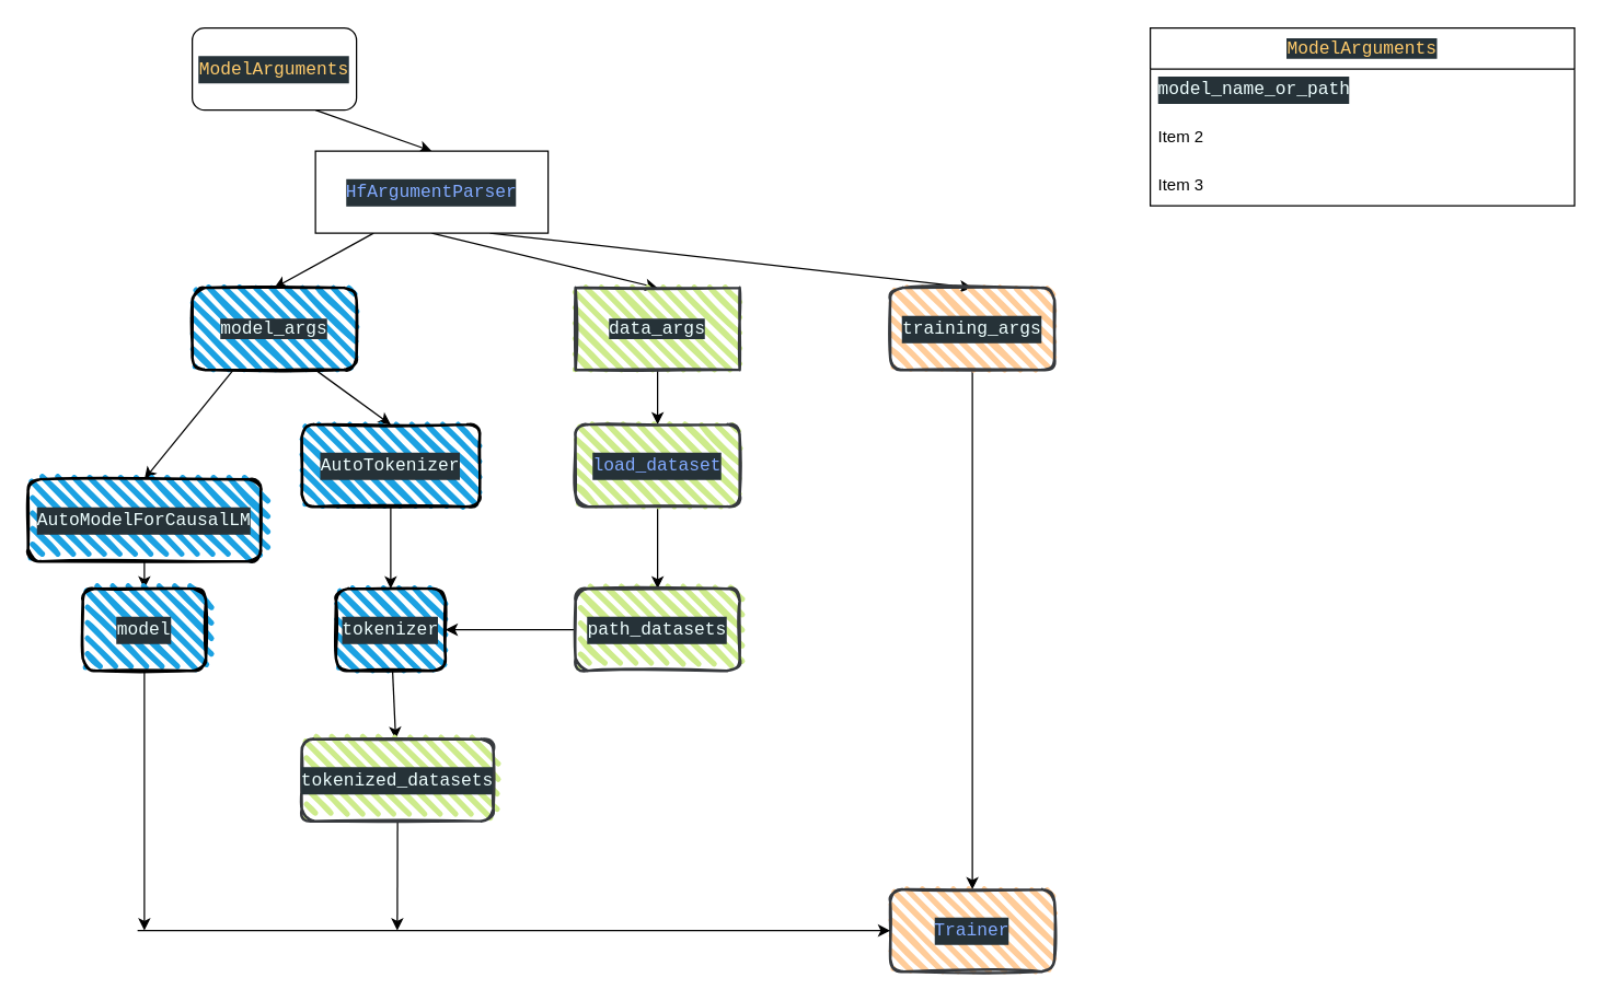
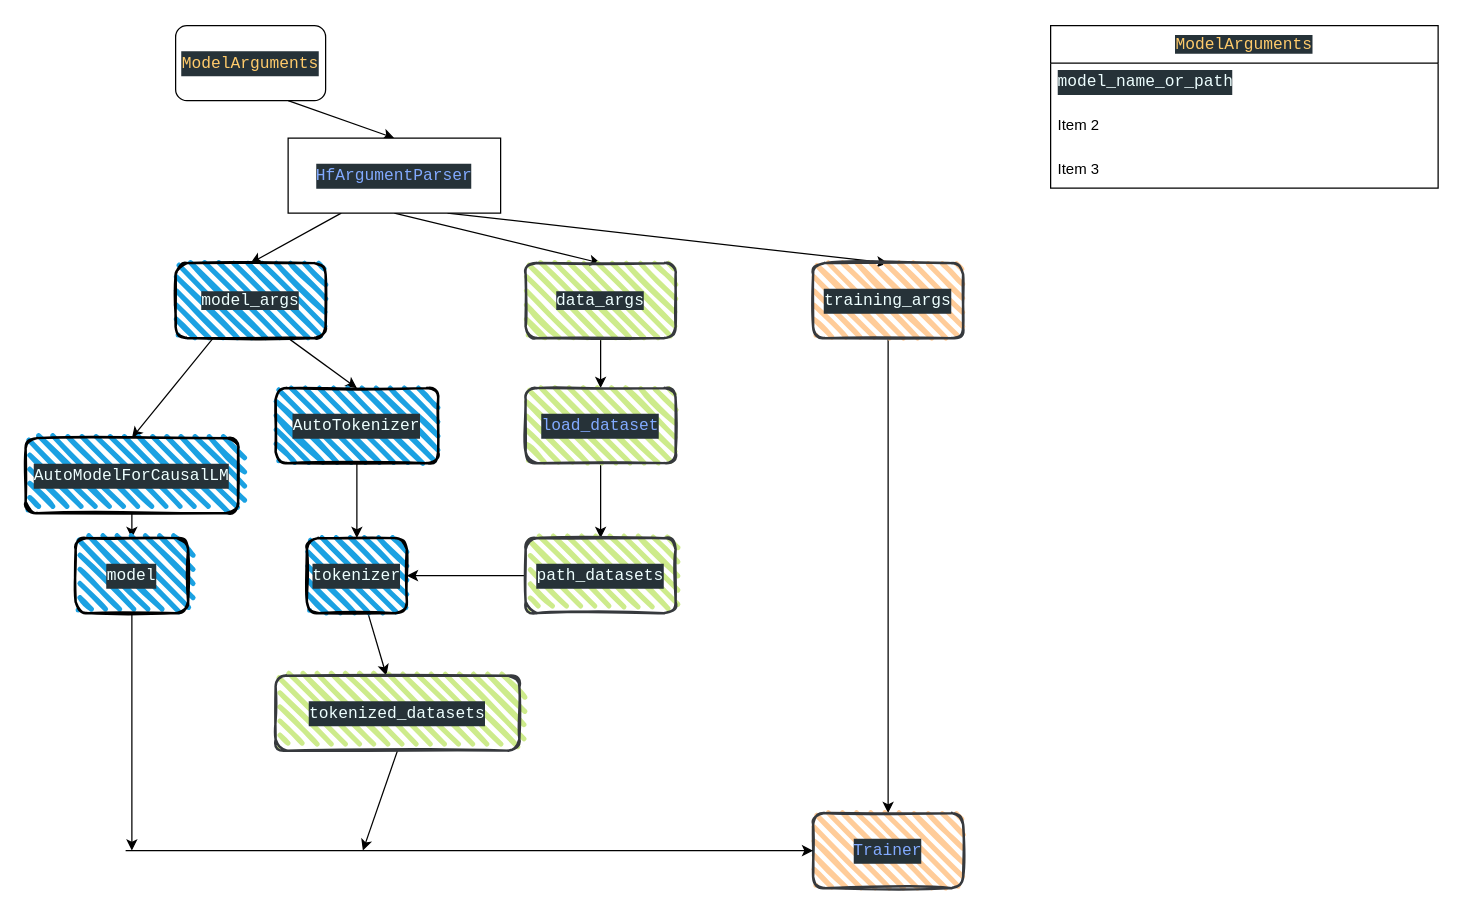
  <mxCell id="0" />
  <mxCell id="1" parent="0" />
  <mxCell id="2" style="edgeStyle=none;html=1;exitX=0.75;exitY=1;exitDx=0;exitDy=0;entryX=0.5;entryY=0;entryDx=0;entryDy=0;" edge="1" parent="1" source="3" target="11"><mxGeometry relative="1" as="geometry" /></mxCell>
  <mxCell id="3" value="&lt;meta charset=&quot;utf-8&quot;&gt;&lt;div style=&quot;color: rgb(238, 255, 255); background-color: rgb(38, 50, 56); font-family: Monaco, &amp;quot;Courier New&amp;quot;, monospace, Menlo, Monaco, &amp;quot;Courier New&amp;quot;, monospace; font-weight: normal; font-size: 13px; line-height: 20px;&quot;&gt;&lt;div&gt;&lt;span style=&quot;color: #ffcb6b;&quot;&gt;ModelArguments&lt;/span&gt;&lt;/div&gt;&lt;/div&gt;" style="rounded=1;whiteSpace=wrap;html=1;" vertex="1" parent="1"><mxGeometry x="140" y="20" width="120" height="60" as="geometry" /></mxCell>
  <mxCell id="4" value="&lt;span style=&quot;color: rgb(255, 203, 107); font-family: Monaco, &amp;quot;Courier New&amp;quot;, monospace, Menlo, Monaco, &amp;quot;Courier New&amp;quot;, monospace; font-size: 13px; background-color: rgb(38, 50, 56);&quot;&gt;ModelArguments&lt;/span&gt;" style="swimlane;fontStyle=0;childLayout=stackLayout;horizontal=1;startSize=30;horizontalStack=0;resizeParent=1;resizeParentMax=0;resizeLast=0;collapsible=1;marginBottom=0;whiteSpace=wrap;html=1;" vertex="1" parent="1"><mxGeometry x="840" y="20" width="310" height="130" as="geometry" /></mxCell>
  <mxCell id="5" value="&lt;div style=&quot;color: rgb(238, 255, 255); background-color: rgb(38, 50, 56); font-family: Monaco, &amp;quot;Courier New&amp;quot;, monospace, Menlo, Monaco, &amp;quot;Courier New&amp;quot;, monospace; font-size: 13px; line-height: 20px;&quot;&gt;model_name_or_path&lt;/div&gt;" style="text;strokeColor=none;fillColor=none;align=left;verticalAlign=middle;spacingLeft=4;spacingRight=4;overflow=hidden;points=[[0,0.5],[1,0.5]];portConstraint=eastwest;rotatable=0;whiteSpace=wrap;html=1;" vertex="1" parent="4"><mxGeometry y="30" width="310" height="30" as="geometry" /></mxCell>
  <mxCell id="6" value="Item 2" style="text;strokeColor=none;fillColor=none;align=left;verticalAlign=middle;spacingLeft=4;spacingRight=4;overflow=hidden;points=[[0,0.5],[1,0.5]];portConstraint=eastwest;rotatable=0;whiteSpace=wrap;html=1;" vertex="1" parent="4"><mxGeometry y="60" width="310" height="40" as="geometry" /></mxCell>
  <mxCell id="7" value="Item 3" style="text;strokeColor=none;fillColor=none;align=left;verticalAlign=middle;spacingLeft=4;spacingRight=4;overflow=hidden;points=[[0,0.5],[1,0.5]];portConstraint=eastwest;rotatable=0;whiteSpace=wrap;html=1;" vertex="1" parent="4"><mxGeometry y="100" width="310" height="30" as="geometry" /></mxCell>
  <mxCell id="8" style="edgeStyle=none;html=1;exitX=0.25;exitY=1;exitDx=0;exitDy=0;entryX=0.5;entryY=0;entryDx=0;entryDy=0;" edge="1" parent="1" source="11" target="14"><mxGeometry relative="1" as="geometry"><mxPoint x="200" y="210" as="targetPoint" /></mxGeometry></mxCell>
  <mxCell id="9" style="edgeStyle=none;html=1;exitX=0.5;exitY=1;exitDx=0;exitDy=0;entryX=0.5;entryY=0;entryDx=0;entryDy=0;" edge="1" parent="1" source="11" target="16"><mxGeometry relative="1" as="geometry" /></mxCell>
  <mxCell id="10" style="edgeStyle=none;html=1;exitX=0.75;exitY=1;exitDx=0;exitDy=0;entryX=0.5;entryY=0;entryDx=0;entryDy=0;" edge="1" parent="1" source="11" target="18"><mxGeometry relative="1" as="geometry" /></mxCell>
  <mxCell id="11" value="&lt;meta charset=&quot;utf-8&quot;&gt;&lt;div style=&quot;color: rgb(238, 255, 255); background-color: rgb(38, 50, 56); font-family: Monaco, &amp;quot;Courier New&amp;quot;, monospace, Menlo, Monaco, &amp;quot;Courier New&amp;quot;, monospace; font-weight: normal; font-size: 13px; line-height: 20px;&quot;&gt;&lt;div&gt;&lt;span style=&quot;color: #82aaff;&quot;&gt;HfArgumentParser&lt;/span&gt;&lt;/div&gt;&lt;/div&gt;" style="rounded=0;whiteSpace=wrap;html=1;" vertex="1" parent="1"><mxGeometry x="230" y="110" width="170" height="60" as="geometry" /></mxCell>
  <mxCell id="12" style="edgeStyle=none;html=1;exitX=0.25;exitY=1;exitDx=0;exitDy=0;entryX=0.5;entryY=0;entryDx=0;entryDy=0;" edge="1" parent="1" source="14" target="20"><mxGeometry relative="1" as="geometry" /></mxCell>
  <mxCell id="13" style="edgeStyle=none;html=1;exitX=0.75;exitY=1;exitDx=0;exitDy=0;entryX=0.5;entryY=0;entryDx=0;entryDy=0;" edge="1" parent="1" source="14" target="24"><mxGeometry relative="1" as="geometry" /></mxCell>
  <mxCell id="14" value="&lt;meta charset=&quot;utf-8&quot;&gt;&lt;span style=&quot;color: rgb(238, 255, 255); font-family: Monaco, &amp;quot;Courier New&amp;quot;, monospace, Menlo, Monaco, &amp;quot;Courier New&amp;quot;, monospace; font-size: 13px; font-style: normal; font-variant-ligatures: normal; font-variant-caps: normal; font-weight: 400; letter-spacing: normal; orphans: 2; text-align: center; text-indent: 0px; text-transform: none; widows: 2; word-spacing: 0px; -webkit-text-stroke-width: 0px; background-color: rgb(38, 50, 56); text-decoration-thickness: initial; text-decoration-style: initial; text-decoration-color: initial; float: none; display: inline !important;&quot;&gt;model_args&lt;/span&gt;" style="rounded=1;whiteSpace=wrap;html=1;strokeWidth=2;fillWeight=4;hachureGap=8;hachureAngle=45;fillColor=#1ba1e2;sketch=1;" vertex="1" parent="1"><mxGeometry x="140" y="210" width="120" height="60" as="geometry" /></mxCell>
  <mxCell id="15" value="" style="edgeStyle=none;html=1;" edge="1" parent="1" source="16" target="28"><mxGeometry relative="1" as="geometry" /></mxCell>
- <mxCell id="16" value="&lt;meta charset=&quot;utf-8&quot;&gt;&lt;span style=&quot;color: rgb(238, 255, 255); font-family: Monaco, &amp;quot;Courier New&amp;quot;, monospace, Menlo, Monaco, &amp;quot;Courier New&amp;quot;, monospace; font-size: 13px; font-style: normal; font-variant-ligatures: normal; font-variant-caps: normal; font-weight: 400; letter-spacing: normal; orphans: 2; text-align: center; text-indent: 0px; text-transform: none; widows: 2; word-spacing: 0px; -webkit-text-stroke-width: 0px; background-color: rgb(38, 50, 56); text-decoration-thickness: initial; text-decoration-style: initial; text-decoration-color: initial; float: none; display: inline !important;&quot;&gt;data_args&lt;/span&gt;" style="whiteSpace=wrap;html=1;strokeWidth=2;fillWeight=4;hachureGap=8;hachureAngle=45;fillColor=#cdeb8b;sketch=1;strokeColor=#36393d;rounded=0;" vertex="1" parent="1"><mxGeometry x="420" y="210" width="120" height="60" as="geometry" /></mxCell>
+ <mxCell id="16" value="&lt;meta charset=&quot;utf-8&quot;&gt;&lt;span style=&quot;color: rgb(238, 255, 255); font-family: Monaco, &amp;quot;Courier New&amp;quot;, monospace, Menlo, Monaco, &amp;quot;Courier New&amp;quot;, monospace; font-size: 13px; font-style: normal; font-variant-ligatures: normal; font-variant-caps: normal; font-weight: 400; letter-spacing: normal; orphans: 2; text-align: center; text-indent: 0px; text-transform: none; widows: 2; word-spacing: 0px; -webkit-text-stroke-width: 0px; background-color: rgb(38, 50, 56); text-decoration-thickness: initial; text-decoration-style: initial; text-decoration-color: initial; float: none; display: inline !important;&quot;&gt;data_args&lt;/span&gt;" style="rounded=1;whiteSpace=wrap;html=1;strokeWidth=2;fillWeight=4;hachureGap=8;hachureAngle=45;fillColor=#cdeb8b;sketch=1;strokeColor=#36393d;" vertex="1" parent="1"><mxGeometry x="420" y="210" width="120" height="60" as="geometry" /></mxCell>
  <mxCell id="17" style="edgeStyle=none;html=1;exitX=0.5;exitY=1;exitDx=0;exitDy=0;" edge="1" parent="1" source="18" target="33"><mxGeometry relative="1" as="geometry" /></mxCell>
  <mxCell id="18" value="&lt;meta charset=&quot;utf-8&quot;&gt;&lt;div style=&quot;color: rgb(238, 255, 255); background-color: rgb(38, 50, 56); font-family: Monaco, &amp;quot;Courier New&amp;quot;, monospace, Menlo, Monaco, &amp;quot;Courier New&amp;quot;, monospace; font-weight: normal; font-size: 13px; line-height: 20px;&quot;&gt;&lt;div&gt;&lt;span style=&quot;color: #eeffff;&quot;&gt;training_args&lt;/span&gt;&lt;/div&gt;&lt;/div&gt;" style="rounded=1;whiteSpace=wrap;html=1;strokeWidth=2;fillWeight=4;hachureGap=8;hachureAngle=45;fillColor=#ffcc99;sketch=1;strokeColor=#36393d;" vertex="1" parent="1"><mxGeometry x="650" y="210" width="120" height="60" as="geometry" /></mxCell>
  <mxCell id="19" value="" style="edgeStyle=none;html=1;" edge="1" parent="1" source="20" target="22"><mxGeometry relative="1" as="geometry" /></mxCell>
  <mxCell id="20" value="&lt;div style=&quot;color: rgb(238, 255, 255); background-color: rgb(38, 50, 56); font-family: Monaco, &amp;quot;Courier New&amp;quot;, monospace, Menlo, Monaco, &amp;quot;Courier New&amp;quot;, monospace; font-size: 13px; line-height: 20px;&quot;&gt;AutoModelForCausalLM&lt;/div&gt;" style="rounded=1;whiteSpace=wrap;html=1;strokeWidth=2;fillWeight=4;hachureGap=8;hachureAngle=45;fillColor=#1ba1e2;sketch=1;" vertex="1" parent="1"><mxGeometry x="20" y="350" width="170" height="60" as="geometry" /></mxCell>
  <mxCell id="21" style="edgeStyle=none;html=1;exitX=0.5;exitY=1;exitDx=0;exitDy=0;" edge="1" parent="1" source="22"><mxGeometry relative="1" as="geometry"><mxPoint x="105" y="680" as="targetPoint" /></mxGeometry></mxCell>
  <mxCell id="22" value="&lt;div style=&quot;color: rgb(238, 255, 255); background-color: rgb(38, 50, 56); font-family: Monaco, &amp;quot;Courier New&amp;quot;, monospace, Menlo, Monaco, &amp;quot;Courier New&amp;quot;, monospace; font-size: 13px; line-height: 20px;&quot;&gt;&lt;div style=&quot;line-height: 20px;&quot;&gt;model&lt;/div&gt;&lt;/div&gt;" style="rounded=1;whiteSpace=wrap;html=1;strokeWidth=2;fillWeight=4;hachureGap=8;hachureAngle=45;fillColor=#1ba1e2;sketch=1;" vertex="1" parent="1"><mxGeometry x="60" y="430" width="90" height="60" as="geometry" /></mxCell>
  <mxCell id="23" value="" style="edgeStyle=none;html=1;" edge="1" parent="1" source="24" target="26"><mxGeometry relative="1" as="geometry" /></mxCell>
  <mxCell id="24" value="&lt;div style=&quot;color: rgb(238, 255, 255); background-color: rgb(38, 50, 56); font-family: Monaco, &amp;quot;Courier New&amp;quot;, monospace, Menlo, Monaco, &amp;quot;Courier New&amp;quot;, monospace; font-size: 13px; line-height: 20px;&quot;&gt;&lt;div style=&quot;line-height: 20px;&quot;&gt;AutoTokenizer&lt;/div&gt;&lt;/div&gt;" style="rounded=1;whiteSpace=wrap;html=1;strokeWidth=2;fillWeight=4;hachureGap=8;hachureAngle=45;fillColor=#1ba1e2;sketch=1;" vertex="1" parent="1"><mxGeometry x="220" y="310" width="130" height="60" as="geometry" /></mxCell>
  <mxCell id="25" value="" style="edgeStyle=none;html=1;" edge="1" parent="1" source="26" target="32"><mxGeometry relative="1" as="geometry" /></mxCell>
  <mxCell id="26" value="&lt;div style=&quot;color: rgb(238, 255, 255); background-color: rgb(38, 50, 56); font-family: Monaco, &amp;quot;Courier New&amp;quot;, monospace, Menlo, Monaco, &amp;quot;Courier New&amp;quot;, monospace; font-size: 13px; line-height: 20px;&quot;&gt;&lt;div style=&quot;line-height: 20px;&quot;&gt;&lt;div style=&quot;line-height: 20px;&quot;&gt;tokenizer&lt;/div&gt;&lt;/div&gt;&lt;/div&gt;" style="rounded=1;whiteSpace=wrap;html=1;strokeWidth=2;fillWeight=4;hachureGap=8;hachureAngle=45;fillColor=#1ba1e2;sketch=1;" vertex="1" parent="1"><mxGeometry x="245" y="430" width="80" height="60" as="geometry" /></mxCell>
  <mxCell id="27" value="" style="edgeStyle=none;html=1;" edge="1" parent="1" source="28" target="30"><mxGeometry relative="1" as="geometry" /></mxCell>
  <mxCell id="28" value="&lt;div style=&quot;color: rgb(238, 255, 255); background-color: rgb(38, 50, 56); font-family: Monaco, &amp;quot;Courier New&amp;quot;, monospace, Menlo, Monaco, &amp;quot;Courier New&amp;quot;, monospace; font-size: 13px; line-height: 20px;&quot;&gt;&lt;span style=&quot;color: #82aaff;&quot;&gt;load_dataset&lt;/span&gt;&lt;/div&gt;" style="rounded=1;whiteSpace=wrap;html=1;strokeWidth=2;fillWeight=4;hachureGap=8;hachureAngle=45;fillColor=#cdeb8b;sketch=1;strokeColor=#36393d;" vertex="1" parent="1"><mxGeometry x="420" y="310" width="120" height="60" as="geometry" /></mxCell>
  <mxCell id="29" value="" style="edgeStyle=none;html=1;" edge="1" parent="1" source="30" target="26"><mxGeometry relative="1" as="geometry" /></mxCell>
  <mxCell id="30" value="&lt;div style=&quot;color: rgb(238, 255, 255); background-color: rgb(38, 50, 56); font-family: Monaco, &amp;quot;Courier New&amp;quot;, monospace, Menlo, Monaco, &amp;quot;Courier New&amp;quot;, monospace; font-size: 13px; line-height: 20px;&quot;&gt;&lt;div style=&quot;line-height: 20px;&quot;&gt;&lt;div style=&quot;line-height: 20px;&quot;&gt;path_datasets&lt;/div&gt;&lt;/div&gt;&lt;/div&gt;" style="rounded=1;whiteSpace=wrap;html=1;strokeWidth=2;fillWeight=4;hachureGap=8;hachureAngle=45;fillColor=#cdeb8b;sketch=1;strokeColor=#36393d;" vertex="1" parent="1"><mxGeometry x="420" y="430" width="120" height="60" as="geometry" /></mxCell>
  <mxCell id="31" style="edgeStyle=none;html=1;exitX=0.5;exitY=1;exitDx=0;exitDy=0;" edge="1" parent="1" source="32"><mxGeometry relative="1" as="geometry"><mxPoint x="289.8" y="680" as="targetPoint" /></mxGeometry></mxCell>
- <mxCell id="32" value="&lt;div style=&quot;color: rgb(238, 255, 255); background-color: rgb(38, 50, 56); font-family: Monaco, &amp;quot;Courier New&amp;quot;, monospace, Menlo, Monaco, &amp;quot;Courier New&amp;quot;, monospace; font-size: 13px; line-height: 20px;&quot;&gt;&lt;div style=&quot;line-height: 20px;&quot;&gt;&lt;div style=&quot;line-height: 20px;&quot;&gt;&lt;div style=&quot;line-height: 20px;&quot;&gt;tokenized_datasets&lt;/div&gt;&lt;/div&gt;&lt;/div&gt;&lt;/div&gt;" style="rounded=1;whiteSpace=wrap;html=1;strokeWidth=2;fillWeight=4;hachureGap=8;hachureAngle=45;fillColor=#cdeb8b;sketch=1;strokeColor=#36393d;" vertex="1" parent="1"><mxGeometry x="220" y="540" width="140" height="60" as="geometry" /></mxCell>
+ <mxCell id="32" value="&lt;div style=&quot;color: rgb(238, 255, 255); background-color: rgb(38, 50, 56); font-family: Monaco, &amp;quot;Courier New&amp;quot;, monospace, Menlo, Monaco, &amp;quot;Courier New&amp;quot;, monospace; font-size: 13px; line-height: 20px;&quot;&gt;&lt;div style=&quot;line-height: 20px;&quot;&gt;&lt;div style=&quot;line-height: 20px;&quot;&gt;&lt;div style=&quot;line-height: 20px;&quot;&gt;tokenized_datasets&lt;/div&gt;&lt;/div&gt;&lt;/div&gt;&lt;/div&gt;" style="rounded=1;whiteSpace=wrap;html=1;strokeWidth=2;fillWeight=4;hachureGap=8;hachureAngle=45;fillColor=#cdeb8b;sketch=1;strokeColor=#36393d;" vertex="1" parent="1"><mxGeometry x="220" y="540" width="195" height="60" as="geometry" /></mxCell>
  <mxCell id="33" value="&lt;div style=&quot;color: rgb(238, 255, 255); background-color: rgb(38, 50, 56); font-family: Monaco, &amp;quot;Courier New&amp;quot;, monospace, Menlo, Monaco, &amp;quot;Courier New&amp;quot;, monospace; font-size: 13px; line-height: 20px;&quot;&gt;&lt;span style=&quot;color: #82aaff;&quot;&gt;Trainer&lt;/span&gt;&lt;/div&gt;" style="whiteSpace=wrap;html=1;fillColor=#ffcc99;strokeColor=#36393d;rounded=1;strokeWidth=2;fillWeight=4;hachureGap=8;hachureAngle=45;sketch=1;" vertex="1" parent="1"><mxGeometry x="650" y="650" width="120" height="60" as="geometry" /></mxCell>
  <mxCell id="34" value="" style="endArrow=classic;html=1;entryX=0;entryY=0.5;entryDx=0;entryDy=0;" edge="1" parent="1" target="33"><mxGeometry width="50" height="50" relative="1" as="geometry"><mxPoint x="100" y="680" as="sourcePoint" /><mxPoint x="260" y="690" as="targetPoint" /></mxGeometry></mxCell>
